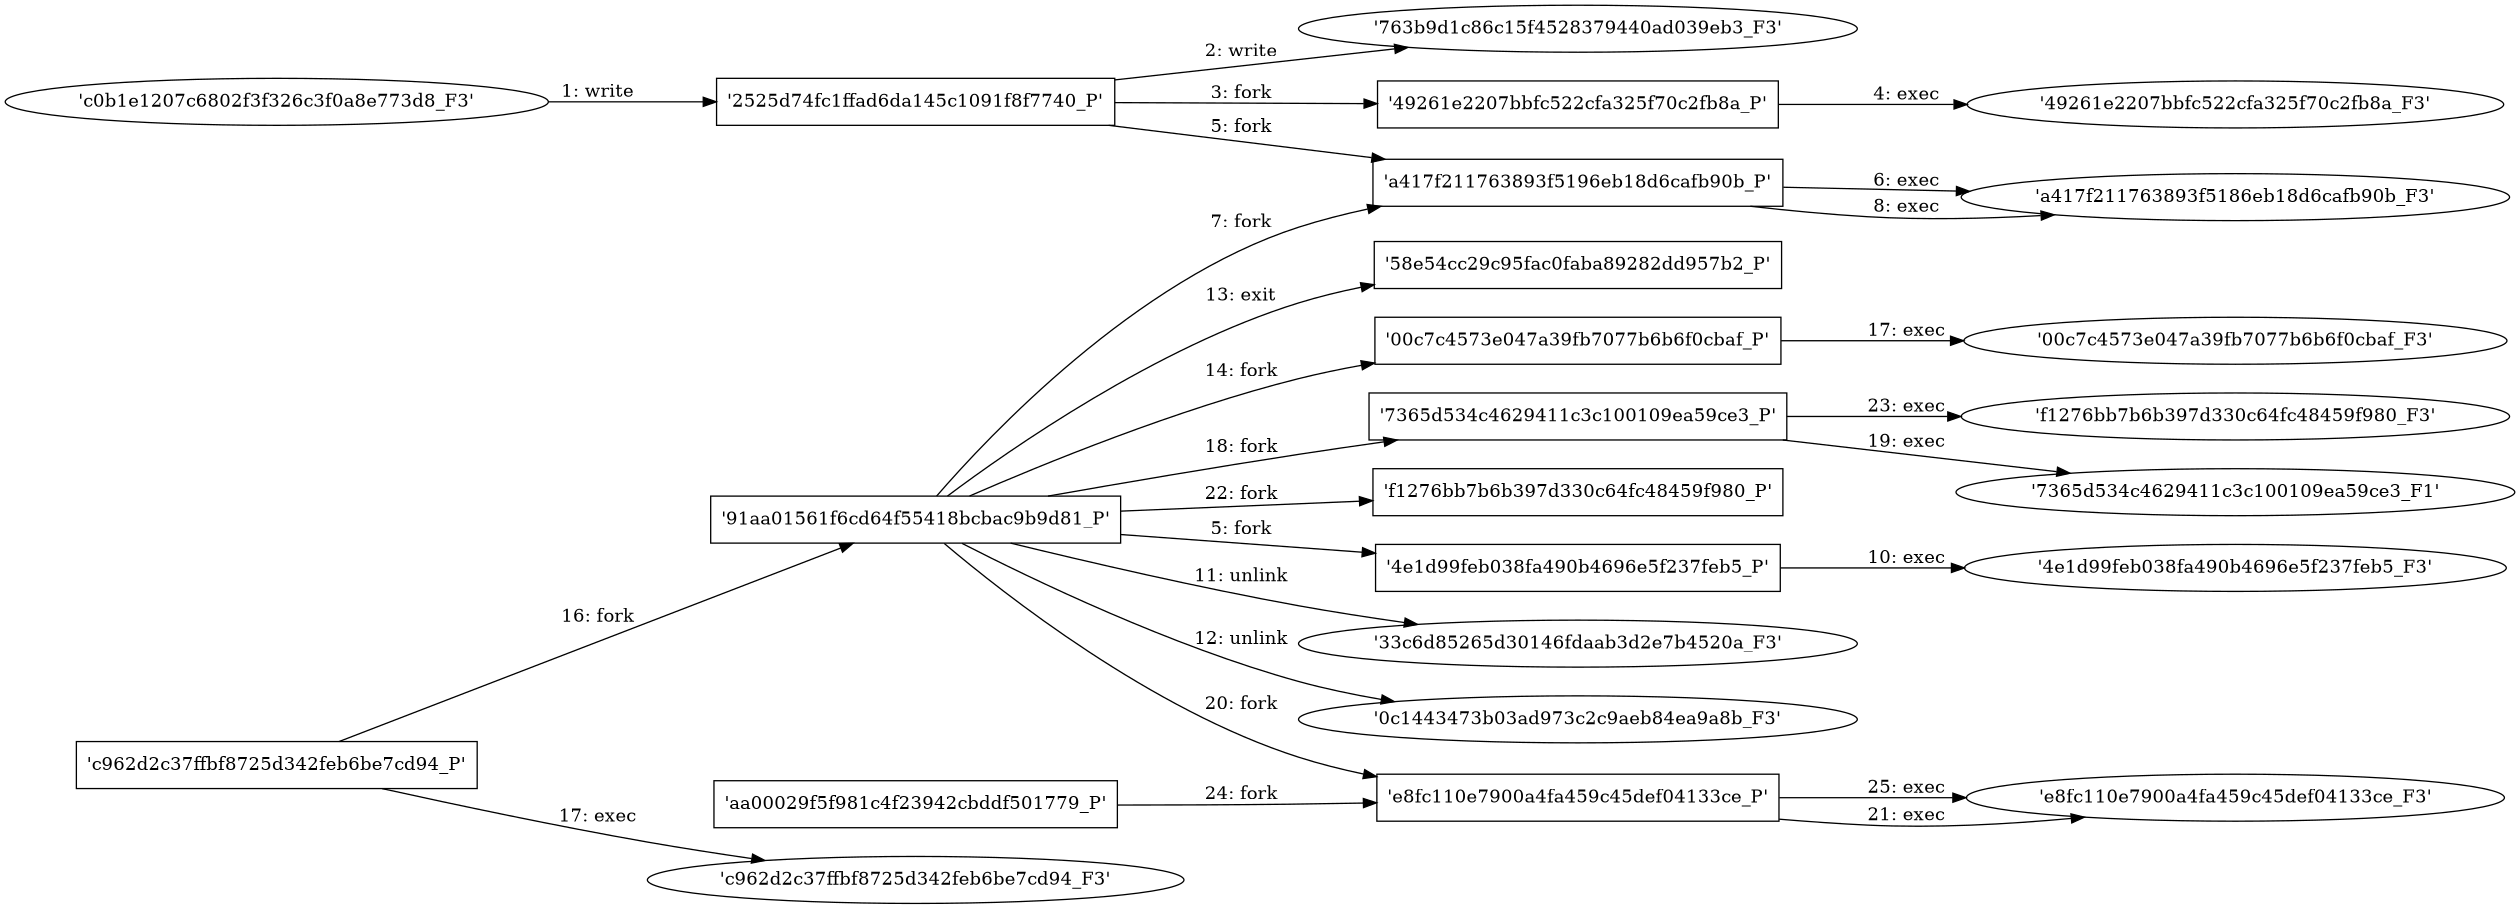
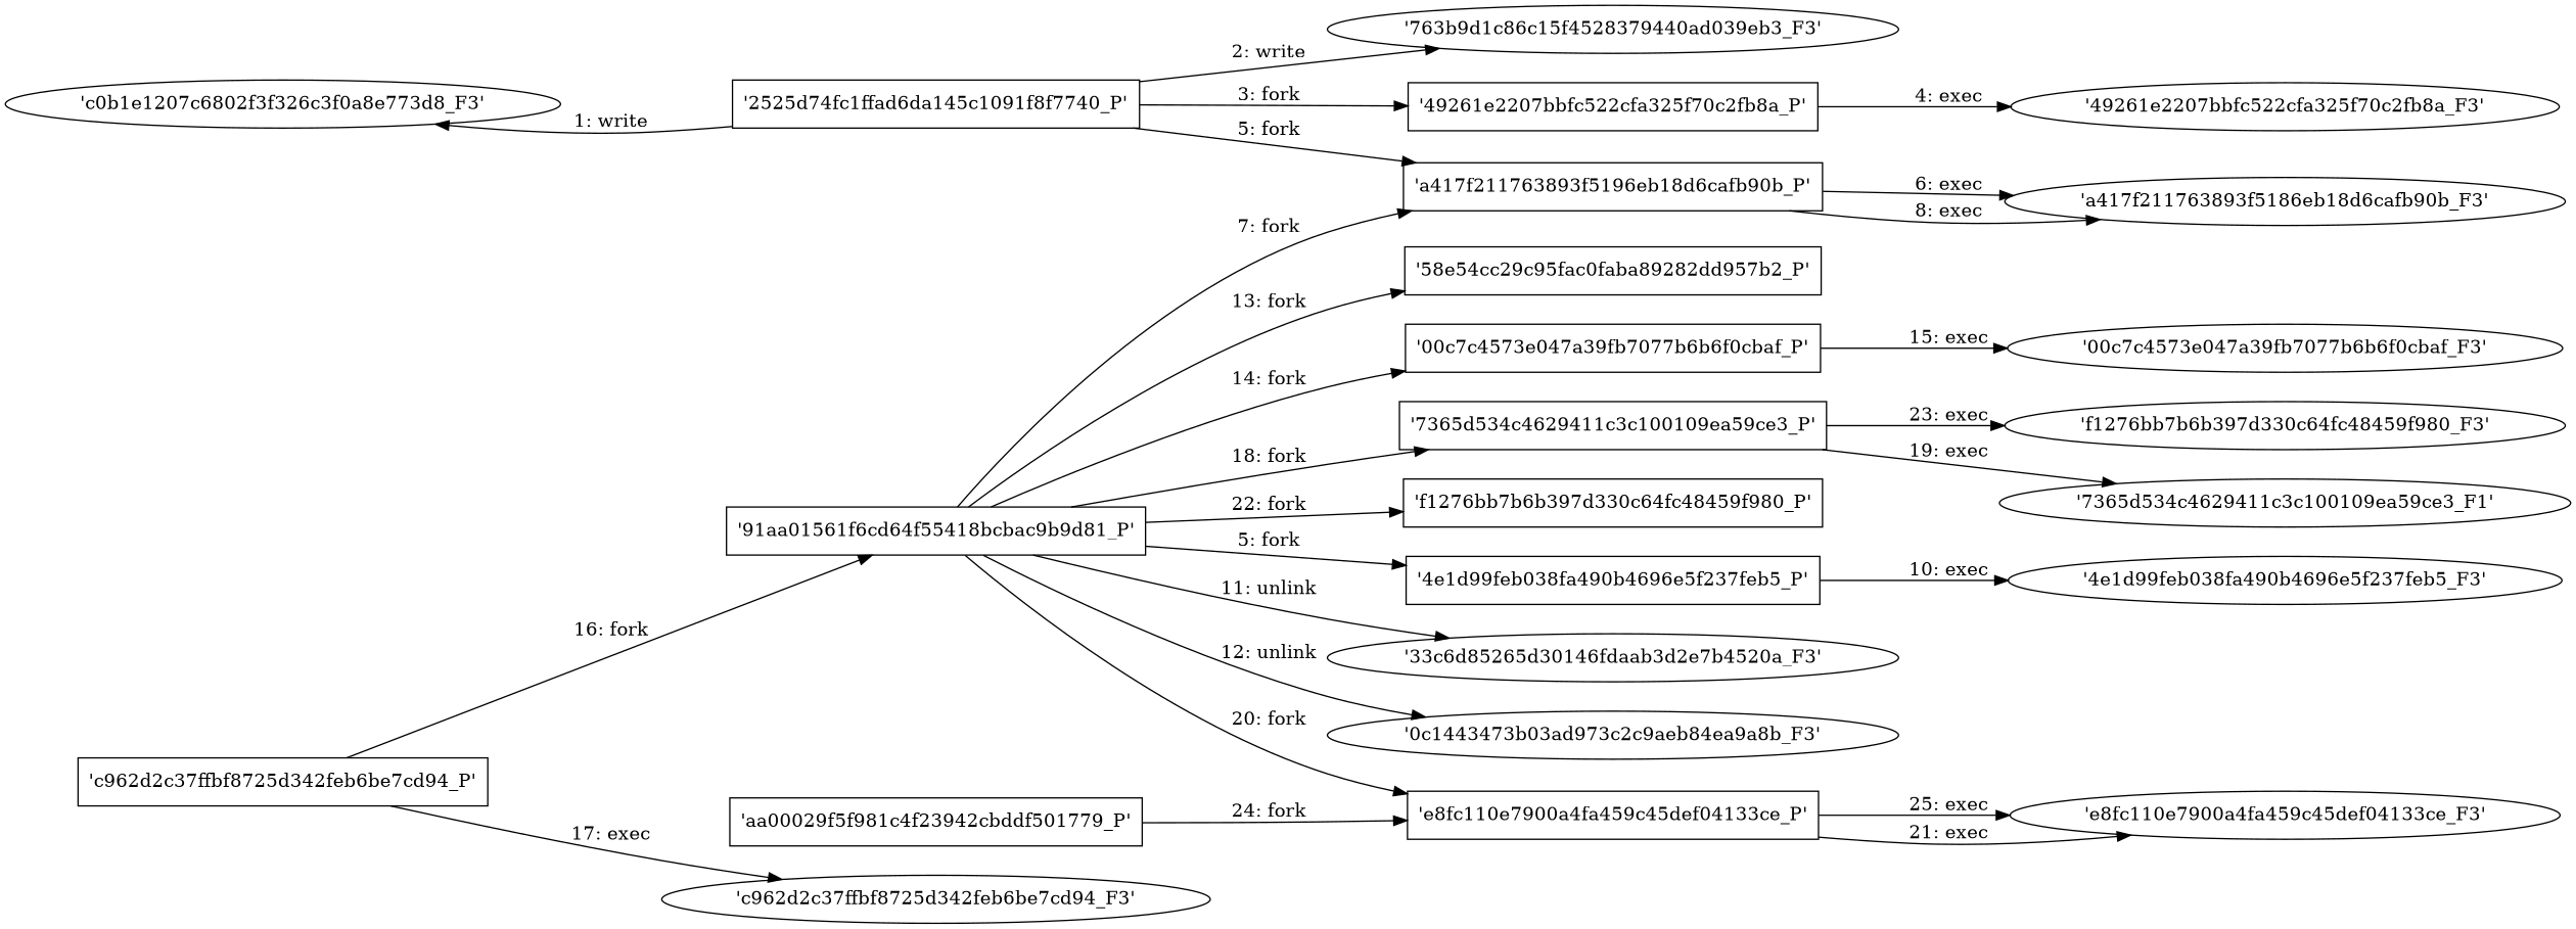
  digraph {
    engine=neato
    fixedsize=false
    fontsize=10
    nodesep=0.3
    rankdir=LR
    ranksep=0
    splines=true
    node [node_type=Process shape=ellipse]
    "'c0b1e1207c6802f3f326c3f0a8e773d8_F3'" [node_type=file]
    "'2525d74fc1ffad6da145c1091f8f7740_P'" [shape=box]
    "'763b9d1c86c15f4528379440ad039eb3_F3'" [node_type=file]
    "'49261e2207bbfc522cfa325f70c2fb8a_P'" [shape=box]
    n5 [label="'a417f211763893f5196eb18d6cafb90b_P'" shape=box]
    "'49261e2207bbfc522cfa325f70c2fb8a_F3'" [node_type=File]
    "'a417f211763893f5186eb18d6cafb90b_F3'" [node_type=File]
    "'91aa01561f6cd64f55418bcbac9b9d81_P'" [shape=box]
    "'4e1d99feb038fa490b4696e5f237feb5_P'" [shape=box]
    "'33c6d85265d30146fdaab3d2e7b4520a_F3'" [node_type=file]
    "'0c1443473b03ad973c2c9aeb84ea9a8b_F3'" [node_type=file]
    "'58e54cc29c95fac0faba89282dd957b2_P'" [shape=box]
    "'00c7c4573e047a39fb7077b6b6f0cbaf_P'" [shape=box]
    "'7365d534c4629411c3c100109ea59ce3_P'" [shape=box]
    "'e8fc110e7900a4fa459c45def04133ce_P'" [shape=box]
    "'f1276bb7b6b397d330c64fc48459f980_P'" [shape=box]
    "'4e1d99feb038fa490b4696e5f237feb5_F3'" [node_type=File]
    "'00c7c4573e047a39fb7077b6b6f0cbaf_F3'" [node_type=File]
    "'c962d2c37ffbf8725d342feb6be7cd94_P'" [shape=box]
    "'c962d2c37ffbf8725d342feb6be7cd94_F3'" [node_type=File]
    "'7365d534c4629411c3c100109ea59ce3_F1'" [node_type=File]
    "'f1276bb7b6b397d330c64fc48459f980_F3'" [node_type=File]
    "'e8fc110e7900a4fa459c45def04133ce_F3'" [node_type=File]
    n24 [label="'aa00029f5f981c4f23942cbddf501779_P'" shape=box]
-   "'c0b1e1207c6802f3f326c3f0a8e773d8_F3'" -> "'2525d74fc1ffad6da145c1091f8f7740_P'" [label="1: write"]
+   "'2525d74fc1ffad6da145c1091f8f7740_P'" -> "'c0b1e1207c6802f3f326c3f0a8e773d8_F3'" [label="1: write"]
    "'2525d74fc1ffad6da145c1091f8f7740_P'" -> "'763b9d1c86c15f4528379440ad039eb3_F3'" [label="2: write"]
    "'2525d74fc1ffad6da145c1091f8f7740_P'" -> "'49261e2207bbfc522cfa325f70c2fb8a_P'" [label="3: fork"]
    "'2525d74fc1ffad6da145c1091f8f7740_P'" -> n5 [label="5: fork"]
    "'49261e2207bbfc522cfa325f70c2fb8a_P'" -> "'49261e2207bbfc522cfa325f70c2fb8a_F3'" [label="4: exec"]
    n5 -> "'a417f211763893f5186eb18d6cafb90b_F3'" [label="6: exec"]
    n5 -> "'a417f211763893f5186eb18d6cafb90b_F3'" [label="8: exec"]
    "'91aa01561f6cd64f55418bcbac9b9d81_P'" -> n5 [label="7: fork"]
    "'91aa01561f6cd64f55418bcbac9b9d81_P'" -> "'4e1d99feb038fa490b4696e5f237feb5_P'" [label="5: fork"]
    "'91aa01561f6cd64f55418bcbac9b9d81_P'" -> "'33c6d85265d30146fdaab3d2e7b4520a_F3'" [label="11: unlink"]
    "'91aa01561f6cd64f55418bcbac9b9d81_P'" -> "'0c1443473b03ad973c2c9aeb84ea9a8b_F3'" [label="12: unlink"]
-   "'91aa01561f6cd64f55418bcbac9b9d81_P'" -> "'58e54cc29c95fac0faba89282dd957b2_P'" [label="13: exit"]
+   "'91aa01561f6cd64f55418bcbac9b9d81_P'" -> "'58e54cc29c95fac0faba89282dd957b2_P'" [label="13: fork"]
    "'91aa01561f6cd64f55418bcbac9b9d81_P'" -> "'00c7c4573e047a39fb7077b6b6f0cbaf_P'" [label="14: fork"]
    "'91aa01561f6cd64f55418bcbac9b9d81_P'" -> "'7365d534c4629411c3c100109ea59ce3_P'" [label="18: fork"]
    "'91aa01561f6cd64f55418bcbac9b9d81_P'" -> "'e8fc110e7900a4fa459c45def04133ce_P'" [label="20: fork"]
    "'91aa01561f6cd64f55418bcbac9b9d81_P'" -> "'f1276bb7b6b397d330c64fc48459f980_P'" [label="22: fork"]
    "'4e1d99feb038fa490b4696e5f237feb5_P'" -> "'4e1d99feb038fa490b4696e5f237feb5_F3'" [label="10: exec"]
-   "'00c7c4573e047a39fb7077b6b6f0cbaf_P'" -> "'00c7c4573e047a39fb7077b6b6f0cbaf_F3'" [label="17: exec"]
+   "'00c7c4573e047a39fb7077b6b6f0cbaf_P'" -> "'00c7c4573e047a39fb7077b6b6f0cbaf_F3'" [label="15: exec"]
    "'7365d534c4629411c3c100109ea59ce3_P'" -> "'7365d534c4629411c3c100109ea59ce3_F1'" [label="19: exec"]
    "'7365d534c4629411c3c100109ea59ce3_P'" -> "'f1276bb7b6b397d330c64fc48459f980_F3'" [label="23: exec"]
    "'e8fc110e7900a4fa459c45def04133ce_P'" -> "'e8fc110e7900a4fa459c45def04133ce_F3'" [label="21: exec"]
    "'e8fc110e7900a4fa459c45def04133ce_P'" -> "'e8fc110e7900a4fa459c45def04133ce_F3'" [label="25: exec"]
    "'c962d2c37ffbf8725d342feb6be7cd94_P'" -> "'91aa01561f6cd64f55418bcbac9b9d81_P'" [label="16: fork"]
    "'c962d2c37ffbf8725d342feb6be7cd94_P'" -> "'c962d2c37ffbf8725d342feb6be7cd94_F3'" [label="17: exec"]
    n24 -> "'e8fc110e7900a4fa459c45def04133ce_P'" [label="24: fork"]
  }
